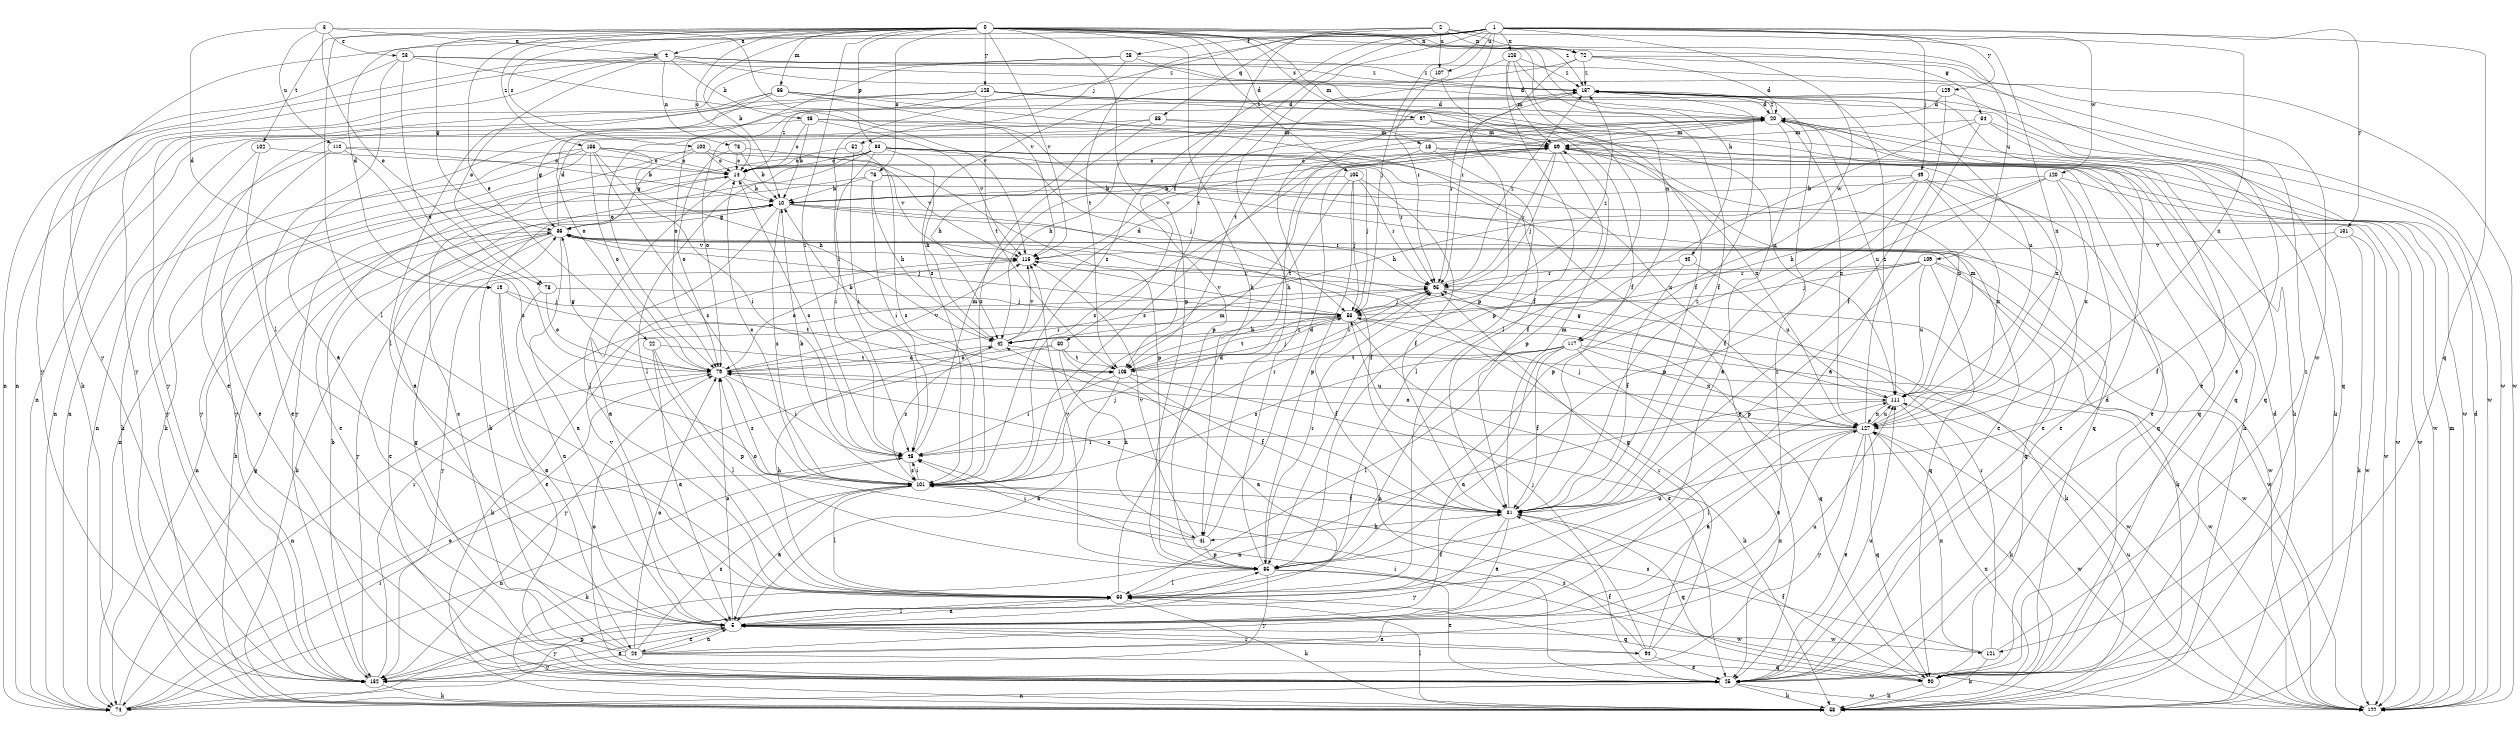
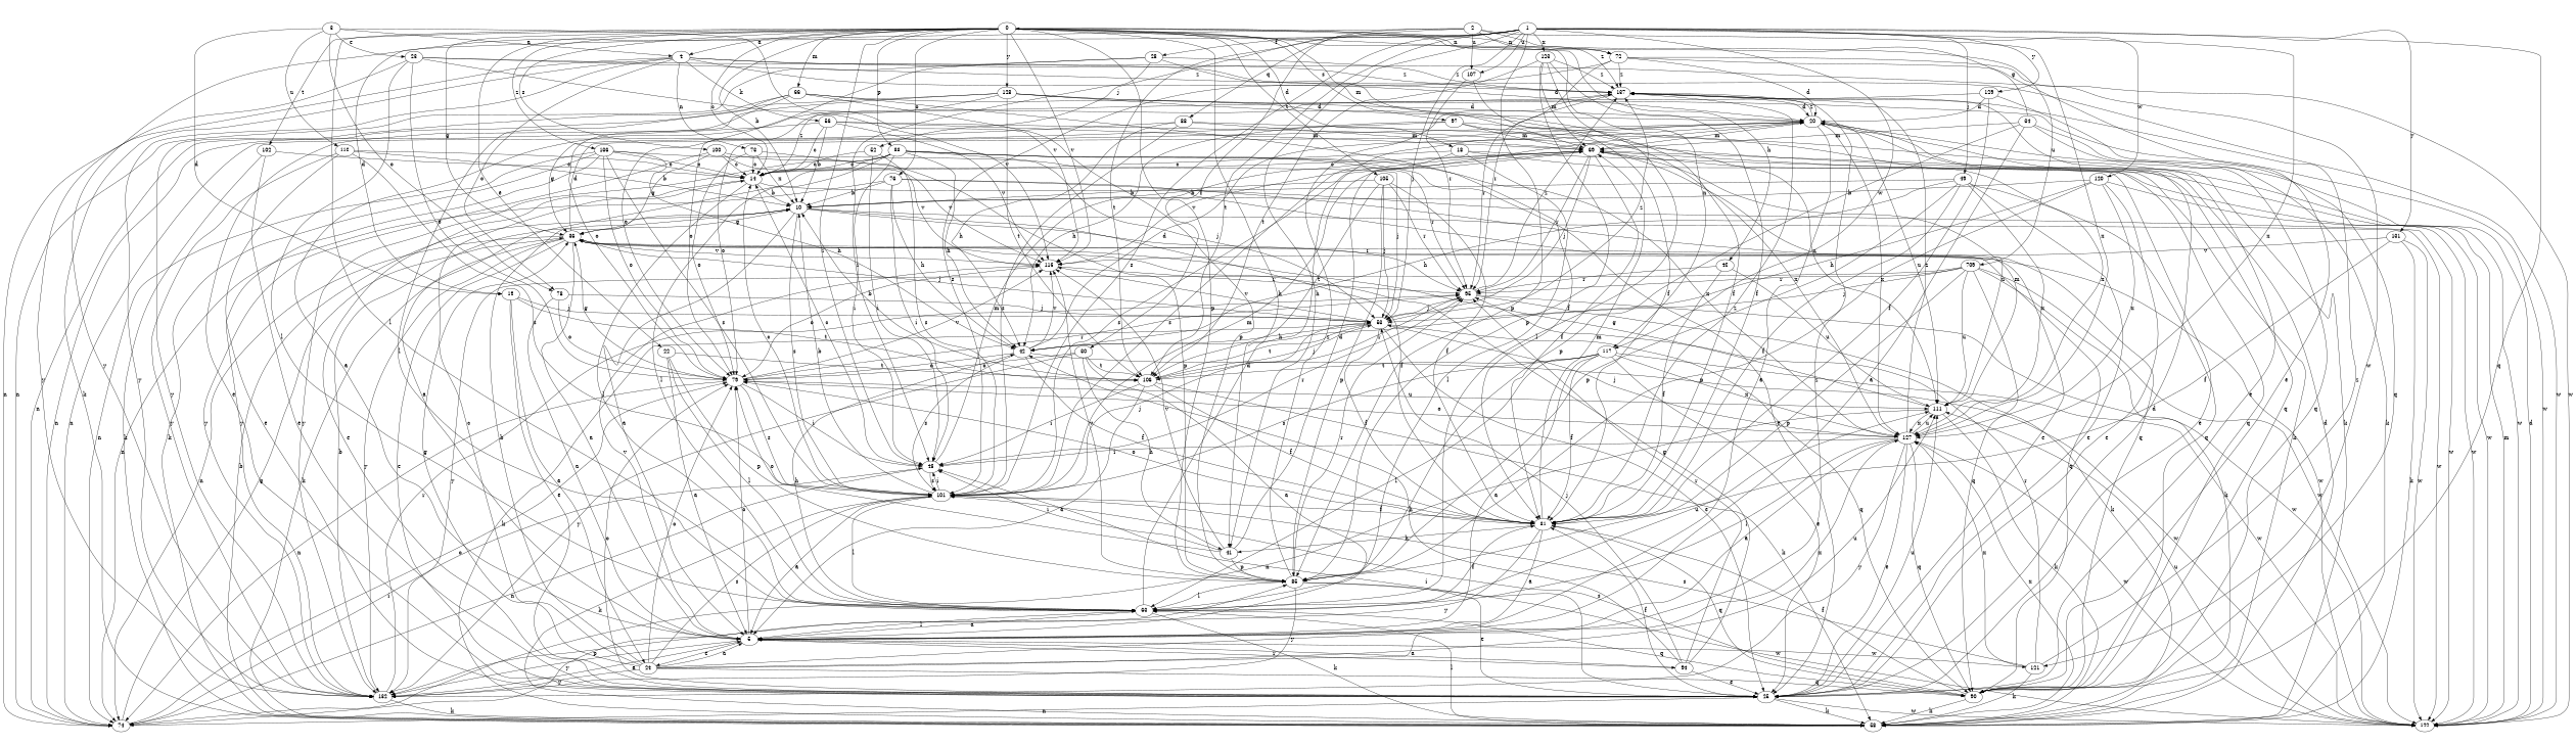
  strict digraph {
    0
    4
    10
    14
    18
    22
    34
    36
    40
    41
    48
    63
    66
    69
    72
    76
    83
    85
    97
    100
    102
    105
    116
    117
    128
    136
    137
    132
    78
    20
-   56 [label=46]
+   56
    58
    73
    74
    121
    101
    5
    31
    95
    122
    25
    106
    90
    53
    111
    79
    42
    127
    1
    28
    49
    52
    88
    107
    120
    123
    129
    131
    2
    19
    30
-   109
+   109 [label=709]
    24
    3
    23
    110
    94
    0 -> 4 [label=a]
    0 -> 10 [label=b]
    0 -> 14 [label=c]
    0 -> 18 [label=d]
    0 -> 22 [label=e]
-   0 -> 34 [label=g]
+   34 -> 0 [label=g]
    0 -> 36 [label=g]
    0 -> 40 [label=h]
    0 -> 41 [label=h]
    0 -> 48 [label=i]
    0 -> 63 [label=l]
    0 -> 66 [label=m]
    0 -> 69 [label=m]
    0 -> 72 [label=n]
    0 -> 76 [label=o]
    0 -> 83 [label=p]
    0 -> 85 [label=p]
    0 -> 97 [label=s]
    0 -> 100 [label=s]
    0 -> 102 [label=t]
    0 -> 105 [label=t]
    0 -> 116 [label=v]
    0 -> 117 [label=n]
    0 -> 128 [label=y]
    0 -> 136 [label=z]
    0 -> 137 [label=z]
    4 -> 137 [label=z]
    4 -> 132 [label=y]
    4 -> 78 [label=o]
    4 -> 20 [label=d]
    4 -> 56 [label=k]
    4 -> 58 [label=k]
    4 -> 73 [label=n]
    4 -> 74 [label=n]
    4 -> 121 [label=w]
    10 -> 36 [label=g]
    10 -> 101 [label=s]
    10 -> 5 [label=a]
    10 -> 31 [label=f]
    10 -> 95 [label=r]
    10 -> 122 [label=w]
    14 -> 10 [label=b]
    14 -> 63 [label=l]
    14 -> 137 [label=z]
    14 -> 122 [label=w]
    14 -> 25 [label=e]
    18 -> 14 [label=c]
    18 -> 63 [label=l]
    18 -> 101 [label=s]
    18 -> 122 [label=w]
    18 -> 25 [label=e]
    22 -> 63 [label=l]
    22 -> 85 [label=p]
    22 -> 5 [label=a]
    22 -> 106 [label=t]
    34 -> 69 [label=m]
    34 -> 85 [label=p]
    34 -> 58 [label=k]
    34 -> 5 [label=a]
    34 -> 90 [label=q]
    36 -> 116 [label=v]
    36 -> 132 [label=y]
    36 -> 20 [label=d]
    36 -> 58 [label=k]
    36 -> 74 [label=n]
    36 -> 5 [label=a]
    36 -> 122 [label=w]
    36 -> 25 [label=e]
    36 -> 90 [label=q]
    36 -> 53 [label=j]
    40 -> 31 [label=f]
    40 -> 95 [label=r]
    40 -> 111 [label=u]
    41 -> 48 [label=i]
    41 -> 85 [label=p]
    41 -> 116 [label=v]
    41 -> 20 [label=d]
    41 -> 79 [label=o]
    48 -> 14 [label=c]
    48 -> 69 [label=m]
    48 -> 74 [label=n]
    48 -> 101 [label=s]
    48 -> 95 [label=r]
    63 -> 20 [label=d]
    63 -> 58 [label=k]
    63 -> 5 [label=a]
    63 -> 31 [label=f]
    63 -> 90 [label=q]
    63 -> 111 [label=u]
    63 -> 42 [label=h]
    66 -> 63 [label=l]
    66 -> 85 [label=p]
    66 -> 132 [label=y]
    66 -> 20 [label=d]
    66 -> 31 [label=f]
    66 -> 79 [label=o]
    69 -> 14 [label=c]
    69 -> 116 [label=v]
    69 -> 58 [label=k]
    69 -> 101 [label=s]
    69 -> 31 [label=f]
    69 -> 95 [label=r]
    69 -> 90 [label=q]
    69 -> 53 [label=j]
    69 -> 111 [label=u]
    72 -> 137 [label=z]
    72 -> 20 [label=d]
    72 -> 101 [label=s]
    72 -> 95 [label=r]
    72 -> 122 [label=w]
    72 -> 25 [label=e]
    76 -> 10 [label=b]
    76 -> 48 [label=i]
    76 -> 74 [label=n]
    76 -> 25 [label=e]
    76 -> 90 [label=q]
    76 -> 42 [label=h]
    83 -> 14 [label=c]
    83 -> 48 [label=i]
    83 -> 63 [label=l]
    83 -> 132 [label=y]
    83 -> 5 [label=a]
    83 -> 95 [label=r]
    83 -> 25 [label=e]
    83 -> 53 [label=j]
    83 -> 42 [label=h]
    83 -> 127 [label=x]
    85 -> 63 [label=l]
    85 -> 116 [label=v]
    85 -> 137 [label=z]
    85 -> 132 [label=y]
    85 -> 95 [label=r]
    85 -> 122 [label=w]
    85 -> 25 [label=e]
    97 -> 36 [label=g]
    97 -> 69 [label=m]
    97 -> 122 [label=w]
    97 -> 42 [label=h]
    97 -> 127 [label=x]
    100 -> 14 [label=c]
    100 -> 36 [label=g]
    100 -> 85 [label=p]
    100 -> 116 [label=v]
    100 -> 132 [label=y]
    102 -> 14 [label=c]
    102 -> 58 [label=k]
    102 -> 25 [label=e]
    105 -> 10 [label=b]
    105 -> 85 [label=p]
    105 -> 31 [label=f]
    105 -> 95 [label=r]
    105 -> 106 [label=t]
    105 -> 53 [label=j]
    116 -> 95 [label=r]
    116 -> 79 [label=o]
    117 -> 63 [label=l]
    117 -> 101 [label=s]
    117 -> 5 [label=a]
    117 -> 31 [label=f]
    117 -> 122 [label=w]
    117 -> 25 [label=e]
    117 -> 106 [label=t]
    117 -> 127 [label=x]
    128 -> 20 [label=d]
    128 -> 74 [label=n]
    128 -> 5 [label=a]
    128 -> 122 [label=w]
    128 -> 25 [label=e]
    128 -> 106 [label=t]
    128 -> 111 [label=u]
    136 -> 14 [label=c]
-   136 -> 48 [label=i]
    136 -> 132 [label=y]
    136 -> 58 [label=k]
    136 -> 74 [label=n]
    136 -> 101 [label=s]
    136 -> 53 [label=j]
    136 -> 79 [label=o]
    136 -> 42 [label=h]
    137 -> 20 [label=d]
    137 -> 95 [label=r]
    137 -> 25 [label=e]
-   137 -> 111 [label=u]
    132 -> 10 [label=b]
    132 -> 58 [label=k]
    132 -> 5 [label=a]
    132 -> 95 [label=r]
    78 -> 5 [label=a]
    78 -> 53 [label=j]
    78 -> 79 [label=o]
    20 -> 69 [label=m]
    20 -> 137 [label=z]
    20 -> 58 [label=k]
    20 -> 5 [label=a]
    20 -> 111 [label=u]
    20 -> 79 [label=o]
    20 -> 127 [label=x]
    56 -> 10 [label=b]
    56 -> 14 [label=c]
    56 -> 69 [label=m]
    56 -> 116 [label=v]
    56 -> 74 [label=n]
    56 -> 90 [label=q]
    58 -> 10 [label=b]
    58 -> 63 [label=l]
    58 -> 20 [label=d]
    58 -> 127 [label=x]
-   73 -> 10 [label=b]
+   73 -> 10 [label=x]
    73 -> 14 [label=c]
    73 -> 116 [label=v]
    73 -> 79 [label=o]
    74 -> 36 [label=g]
    74 -> 48 [label=i]
    74 -> 85 [label=p]
    74 -> 79 [label=o]
    121 -> 137 [label=z]
    121 -> 58 [label=k]
    121 -> 101 [label=s]
    121 -> 95 [label=r]
    121 -> 127 [label=x]
    101 -> 10 [label=b]
    101 -> 14 [label=c]
    101 -> 48 [label=i]
    101 -> 63 [label=l]
    101 -> 69 [label=m]
    101 -> 58 [label=k]
    101 -> 5 [label=a]
    101 -> 31 [label=f]
    101 -> 53 [label=j]
    5 -> 63 [label=l]
    5 -> 116 [label=v]
    5 -> 132 [label=y]
    5 -> 121 [label=w]
    5 -> 79 [label=o]
    5 -> 24 [label=e]
    5 -> 94 [label=r]
    31 -> 41 [label=h]
    31 -> 69 [label=m]
    31 -> 137 [label=z]
    31 -> 132 [label=y]
    31 -> 5 [label=a]
    31 -> 90 [label=q]
    31 -> 79 [label=o]
    95 -> 137 [label=z]
    95 -> 58 [label=k]
    95 -> 122 [label=w]
    95 -> 53 [label=j]
    122 -> 69 [label=m]
    122 -> 20 [label=d]
    122 -> 111 [label=u]
    25 -> 48 [label=i]
    25 -> 20 [label=d]
    25 -> 58 [label=k]
    25 -> 74 [label=n]
    25 -> 31 [label=f]
    25 -> 122 [label=w]
    25 -> 111 [label=u]
    25 -> 79 [label=o]
    106 -> 10 [label=b]
    106 -> 48 [label=i]
    106 -> 58 [label=k]
    106 -> 5 [label=a]
    106 -> 31 [label=f]
    106 -> 95 [label=r]
    106 -> 53 [label=j]
    90 -> 58 [label=k]
    90 -> 101 [label=s]
    90 -> 31 [label=f]
    53 -> 116 [label=v]
    53 -> 137 [label=z]
    53 -> 58 [label=k]
    53 -> 31 [label=f]
    53 -> 25 [label=e]
    53 -> 106 [label=t]
    53 -> 90 [label=q]
    53 -> 42 [label=h]
    111 -> 36 [label=g]
    111 -> 69 [label=m]
    111 -> 58 [label=k]
    111 -> 74 [label=n]
    111 -> 127 [label=x]
    79 -> 36 [label=g]
    79 -> 48 [label=i]
    79 -> 116 [label=v]
    79 -> 74 [label=n]
    79 -> 101 [label=s]
    79 -> 95 [label=r]
    79 -> 111 [label=u]
    42 -> 116 [label=v]
    42 -> 20 [label=d]
    42 -> 101 [label=s]
+   42 -> 31 [label=f]
    42 -> 122 [label=w]
    42 -> 79 [label=o]
    127 -> 48 [label=i]
    127 -> 63 [label=l]
    127 -> 137 [label=z]
    127 -> 132 [label=y]
    127 -> 5 [label=a]
    127 -> 122 [label=w]
    127 -> 25 [label=e]
    127 -> 90 [label=q]
    127 -> 53 [label=j]
    127 -> 111 [label=u]
    127 -> 79 [label=o]
    1 -> 41 [label=h]
    1 -> 85 [label=p]
    1 -> 117 [label=w]
    1 -> 132 [label=y]
    1 -> 101 [label=s]
    1 -> 106 [label=t]
    1 -> 90 [label=q]
    1 -> 53 [label=j]
    1 -> 127 [label=x]
    1 -> 28 [label=f]
    1 -> 49 [label=j]
    1 -> 52 [label=j]
    1 -> 88 [label=q]
    1 -> 107 [label=u]
    1 -> 120 [label=w]
    1 -> 123 [label=x]
    1 -> 129 [label=y]
    1 -> 131 [label=y]
    28 -> 48 [label=i]
    28 -> 137 [label=z]
    28 -> 74 [label=n]
    28 -> 31 [label=f]
    28 -> 79 [label=o]
    49 -> 10 [label=b]
    49 -> 85 [label=p]
    49 -> 31 [label=f]
    49 -> 25 [label=e]
    49 -> 90 [label=q]
    49 -> 42 [label=h]
    49 -> 127 [label=x]
    52 -> 14 [label=c]
    52 -> 48 [label=i]
    52 -> 101 [label=s]
    88 -> 69 [label=m]
    88 -> 74 [label=n]
    88 -> 101 [label=s]
    88 -> 42 [label=h]
    88 -> 127 [label=x]
    107 -> 31 [label=f]
    107 -> 95 [label=r]
    120 -> 10 [label=b]
    120 -> 85 [label=p]
    120 -> 122 [label=w]
    120 -> 25 [label=e]
    120 -> 42 [label=h]
    120 -> 127 [label=x]
    123 -> 63 [label=l]
    123 -> 69 [label=m]
    123 -> 85 [label=p]
    123 -> 137 [label=z]
    123 -> 31 [label=f]
    123 -> 106 [label=t]
    129 -> 20 [label=d]
    129 -> 31 [label=f]
    129 -> 90 [label=q]
    129 -> 79 [label=o]
    131 -> 116 [label=v]
    131 -> 58 [label=k]
    131 -> 31 [label=f]
    131 -> 122 [label=w]
    2 -> 72 [label=n]
    2 -> 106 [label=t]
    2 -> 127 [label=x]
    2 -> 107 [label=u]
    2 -> 19 [label=d]
    2 -> 30 [label=f]
    2 -> 109 [label=u]
    19 -> 25 [label=e]
    19 -> 106 [label=t]
    19 -> 53 [label=j]
    19 -> 24 [label=a]
    30 -> 41 [label=h]
    30 -> 132 [label=y]
    30 -> 5 [label=a]
    30 -> 106 [label=t]
    30 -> 79 [label=o]
    109 -> 85 [label=p]
    109 -> 132 [label=y]
    109 -> 58 [label=k]
    109 -> 95 [label=r]
    109 -> 122 [label=w]
    109 -> 90 [label=q]
    109 -> 53 [label=j]
    109 -> 111 [label=u]
    24 -> 10 [label=b]
    24 -> 14 [label=c]
    24 -> 36 [label=g]
    24 -> 137 [label=z]
    24 -> 132 [label=y]
    24 -> 101 [label=s]
    24 -> 5 [label=a]
    24 -> 90 [label=q]
    24 -> 111 [label=u]
    24 -> 79 [label=o]
    24 -> 127 [label=x]
    3 -> 4 [label=a]
    3 -> 116 [label=v]
    3 -> 78 [label=o]
    3 -> 19 [label=d]
    3 -> 23 [label=e]
    3 -> 110 [label=u]
    23 -> 63 [label=l]
    23 -> 116 [label=v]
    23 -> 137 [label=z]
    23 -> 132 [label=y]
    23 -> 122 [label=w]
    23 -> 79 [label=o]
    110 -> 10 [label=b]
    110 -> 14 [label=c]
    110 -> 132 [label=y]
    110 -> 101 [label=s]
    110 -> 25 [label=e]
    94 -> 36 [label=g]
    94 -> 5 [label=a]
    94 -> 95 [label=r]
    94 -> 25 [label=e]
    94 -> 53 [label=j]
    94 -> 42 [label=h]
  }
